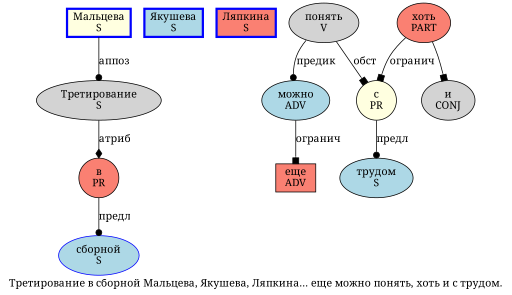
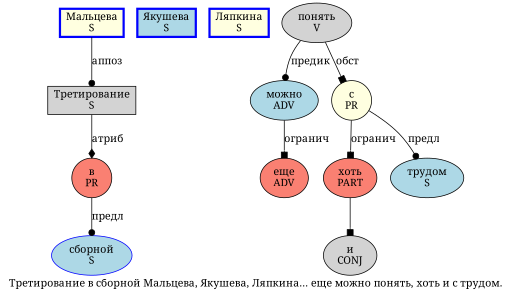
  digraph {
    fontname="Noto Serif"
    label="Третирование в сборной Мальцева, Якушева, Ляпкина… еще можно понять, хоть и с трудом."
    node [fillcolor=lightblue fontname="Noto Serif" penwidth=1 shape=ellipse style=filled]
    edge [arrowhead=dot fontname="Noto Serif"]
-   n1 [fillcolor=lightgrey label="Третирование\nS"]
+   n1 [fillcolor=lightgrey label="Третирование\nS" shape=box]
    n2 [fillcolor=salmon label="в\nPR"]
    n3 [color=blue label="сборной\nS"]
    n4 [color=blue fillcolor=lightyellow label="Мальцева\nS" penwidth=3 shape=box]
    n5 [color=blue label="Якушева\nS" penwidth=3 shape=box]
-   n6 [color=blue fillcolor=salmon label="Ляпкина\nS" penwidth=3 shape=box]
-   n7 [fillcolor=salmon label="еще\nADV" shape=box]
+   n6 [color=blue fillcolor=lightyellow label="Ляпкина\nS" penwidth=3 shape=box]
+   n7 [fillcolor=salmon label="еще\nADV"]
    n8 [label="можно\nADV"]
    n9 [fillcolor=lightgrey label="понять\nV"]
    n10 [fillcolor=lightyellow label="с\nPR"]
    n11 [fillcolor=salmon label="хоть\nPART"]
    n12 [label="трудом\nS"]
    n13 [fillcolor=lightgrey label="и\nCONJ"]
    n1 -> n2 [arrowhead=diamond label="атриб"]
    n2 -> n3 [label="предл"]
    n4 -> n1 [label="аппоз"]
    n8 -> n7 [arrowhead=box label="огранич"]
    n9 -> n8 [label="предик"]
    n9 -> n10 [arrowhead=box label="обст"]
-   n11 -> n10 [arrowhead=box label="огранич"]
+   n10 -> n11 [arrowhead=box label="огранич"]
    n10 -> n12 [label="предл"]
    n11 -> n13 [arrowhead=box]
  }
